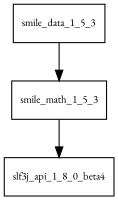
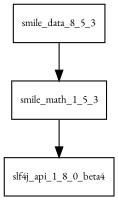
  digraph {
    fontname="EB Garamond"
    node [fontname="EB Garamond" fontsize=10.0 shape=box]
    edge [fontname="EB Garamond"]
-   smile_data_1_5_3
+   smile_data_1_5_3 [label=smile_data_8_5_3]
    smile_math_1_5_3
-   slf4j_api_1_8_0_beta4 [label=slf3j_api_1_8_0_beta4]
+   slf4j_api_1_8_0_beta4
    smile_data_1_5_3 -> smile_math_1_5_3
    smile_math_1_5_3 -> slf4j_api_1_8_0_beta4
  }
